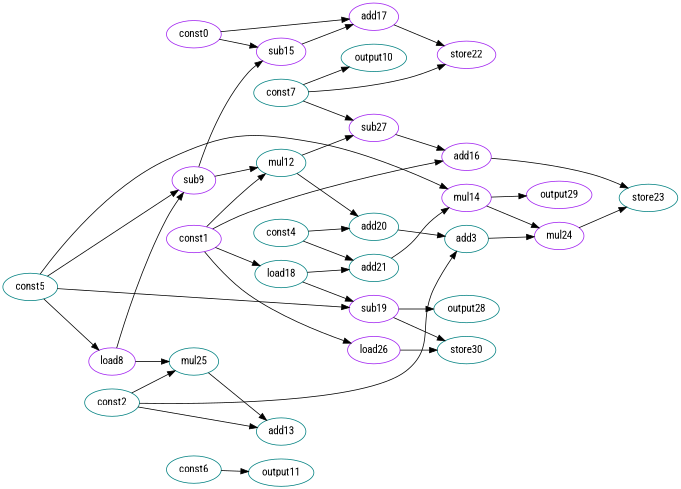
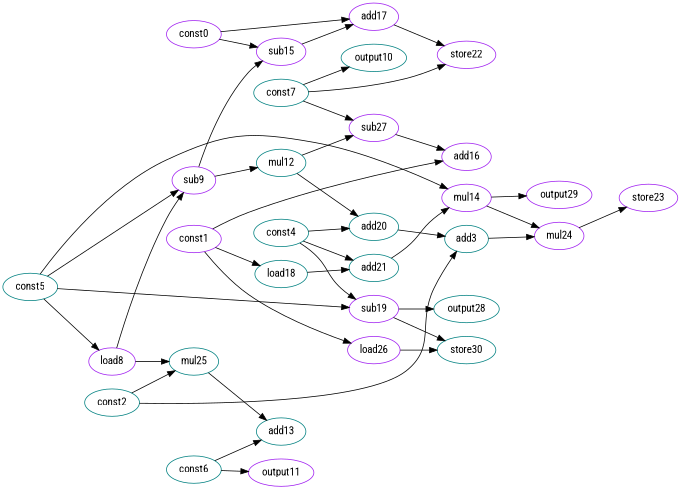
  digraph {
    fontname="Roboto Condensed"
    rankdir=LR
    node [color=teal fontname="Roboto Condensed" opcode=const]
    edge [fontname="Roboto Condensed" operand=0]
    const0 [color=purple]
    sub15 [color=purple opcode=sub]
    add17 [color=purple opcode=add]
    store22 [color=purple opcode=store]
    const1 [color=purple]
    mul12 [opcode=mul]
    add16 [color=purple opcode=add]
    load18 [opcode=load]
    load26 [color=purple opcode=load]
    add20 [opcode=add]
    sub27 [color=purple opcode=sub]
-   store23 [opcode=store]
+   store23 [color=purple opcode=store]
    add21 [opcode=add]
    sub19 [color=purple opcode=sub]
    store30 [opcode=store]
    add3 [opcode=add]
    const2
    mul25 [opcode=mul]
    mul24 [color=purple opcode=mul]
    add13 [opcode=add]
    const4
    mul14 [color=purple opcode=mul]
    load8 [color=purple opcode=load]
    const5
    sub9 [color=purple opcode=sub]
    output29 [color=purple opcode=output]
    output28 [opcode=output]
-   output11 [opcode=output]
+   output11 [color=purple opcode=output]
    const6
    output10 [opcode=output]
    const7
    const0 -> sub15
    const0 -> add17
    sub15 -> add17 [operand=1]
    add17 -> store22
-   const1 -> mul12
    const1 -> add16
    const1 -> load18
    const1 -> load26
    mul12 -> add20
    mul12 -> sub27
-   add16 -> store23
    load18 -> add21
-   load18 -> sub19
+   const4 -> sub19
    load26 -> store30
    add20 -> add3 [operand=1]
    sub27 -> add16 [operand=1]
    add21 -> mul14
    sub19 -> store30 [operand=1]
    sub19 -> output28
    add3 -> mul24
    const2 -> add3
    const2 -> mul25 [operand=1]
    mul25 -> add13
    mul24 -> store23 [operand=1]
    const4 -> add20 [operand=1]
    const4 -> add21 [operand=1]
    mul14 -> mul24 [operand=1]
    mul14 -> output29
    load8 -> mul25
    load8 -> sub9
    const5 -> sub19 [operand=1]
    const5 -> mul14 [operand=1]
    const5 -> load8
    const5 -> sub9 [operand=1]
    sub9 -> sub15 [operand=1]
    sub9 -> mul12 [operand=1]
-   const2 -> add13 [operand=1]
+   const6 -> add13 [operand=1]
    const6 -> output11
    const7 -> store22 [operand=1]
    const7 -> sub27 [operand=1]
    const7 -> output10
  }
